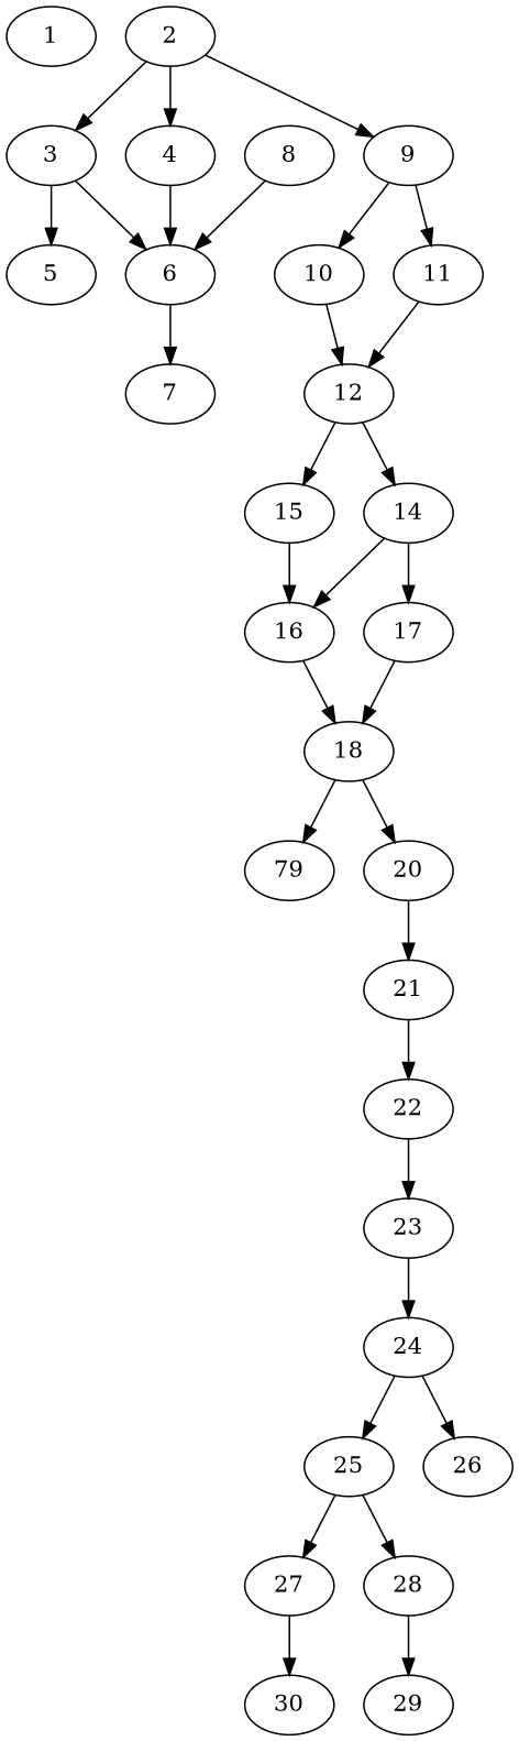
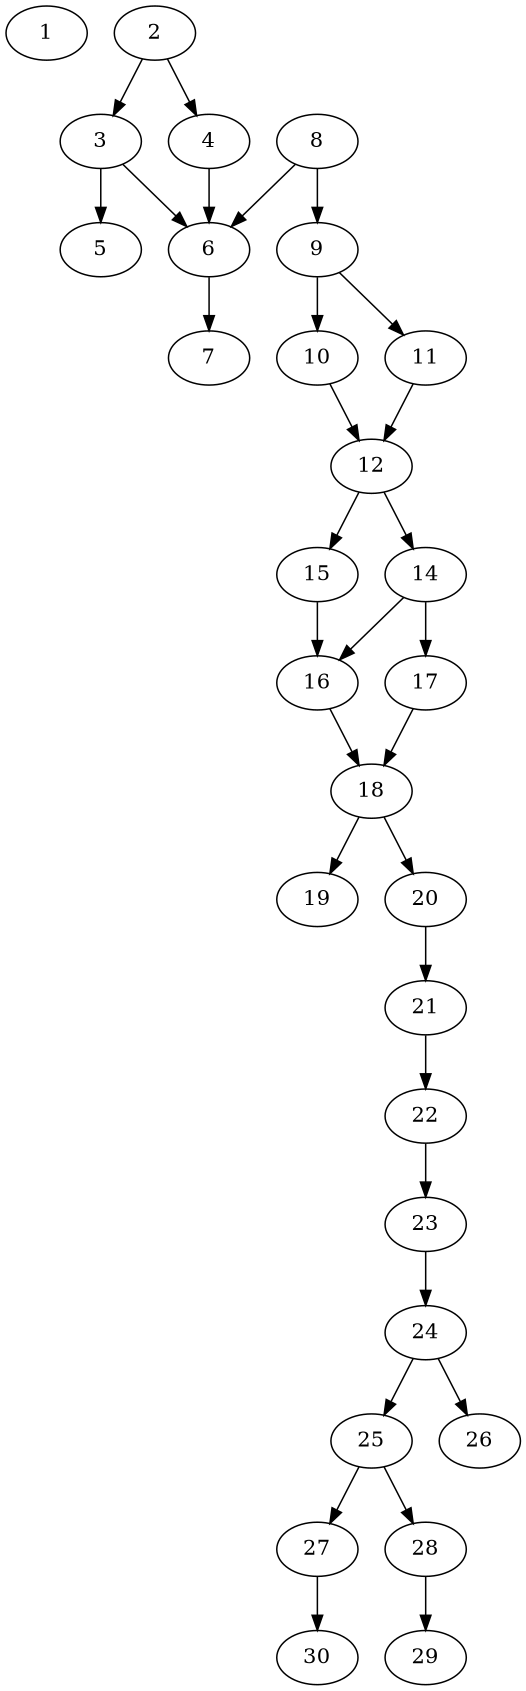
  digraph {
    node [alpha=0.14]
    1 [alpha=0.15 expect_size=28497920]
    2 [alpha=0.02 expect_size=26764288]
    3 [alpha=0.05 expect_size=39272448]
    4 [alpha=0.12 expect_size=12804096]
    5 [alpha=0.05 expect_size=50694144]
    6 [alpha=0.12 expect_size=32187392]
    7 [alpha=0.08 expect_size=30115840]
    8 [alpha=0.08 expect_size=9506816]
    9 [alpha=0.16 expect_size=21960704]
    10 [alpha=0.09 expect_size=42376192]
    11 [alpha=0.17 expect_size=27592704]
    12 [alpha=0.09 expect_size=16800768]
    14 [expect_size=33469440]
    15 [alpha=0.03 expect_size=14815232]
    16 [alpha=0.06 expect_size=25586688]
    17 [alpha=0.06 expect_size=6870016]
    18 [alpha=0.09 expect_size=24855552]
-   19 [expect_size=42674176 label=79]
+   19 [expect_size=42674176]
    20 [expect_size=33350656]
    21 [alpha=0.03 expect_size=7276544]
    22 [alpha=0.02 expect_size=47130624]
    23 [alpha=0.15 expect_size=20793344]
    24 [alpha=0.11 expect_size=21452800]
    25 [alpha=0.07 expect_size=6436864]
    26 [expect_size=13327360]
    27 [alpha=0.11 expect_size=28541952]
    28 [alpha=0.11 expect_size=43131904]
    30 [alpha=0.19 expect_size=49976320]
    29 [alpha=0.17 expect_size=16653312]
    2 -> 3
    2 -> 4
    3 -> 5
    3 -> 6
    4 -> 6
    6 -> 7
    8 -> 6
-   2 -> 9
+   8 -> 9
    9 -> 10
    9 -> 11
    10 -> 12
    11 -> 12
    12 -> 14
    12 -> 15
    14 -> 16
    14 -> 17
    15 -> 16
    16 -> 18
    17 -> 18
    18 -> 19
    18 -> 20
    20 -> 21
    21 -> 22
    22 -> 23
    23 -> 24
    24 -> 25
    24 -> 26
    25 -> 27
    25 -> 28
    27 -> 30
    28 -> 29
  }
